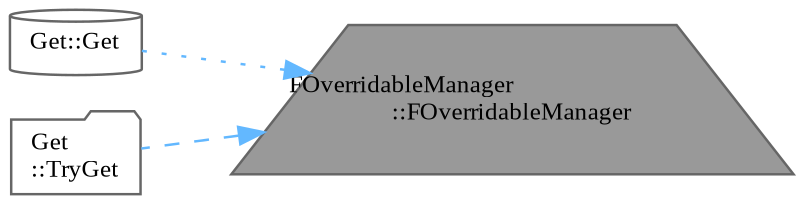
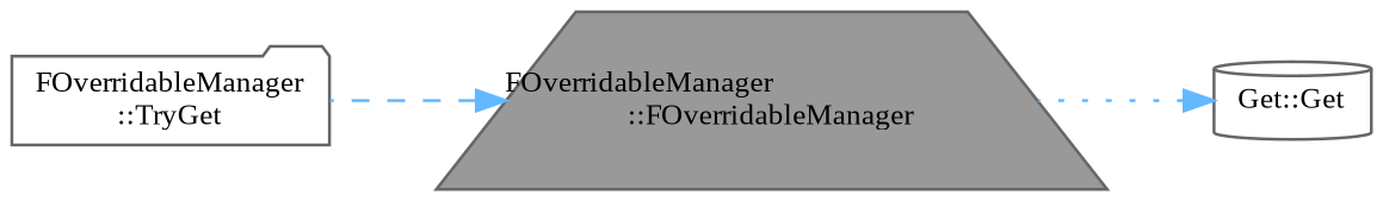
  digraph {
    fontname="Liberation Serif"
    rankdir=RL
    node [color=grey40 fillcolor=white fontname="Liberation Serif" fontsize=10 style=filled]
    edge [color=steelblue1 dir=back fontname="Liberation Serif" fontsize=10 labelfontname=Helvetica labelfontsize=10]
    n1 [color=gray40 fillcolor=grey60 fontcolor=black height=0.2 label="FOverridableManager\l::FOverridableManager" shape=trapezium width=0.4]
    n2 [height=0.2 label="Get::Get" shape=cylinder width=0.4]
-   n3 [height=0.2 label="Get\l::TryGet" shape=folder width=0.4]
-   n1 -> n2 [style=dotted]
+   n3 [height=0.2 label="FOverridableManager\l::TryGet" shape=folder width=0.4]
+   n2 -> n1 [style=dotted]
    n1 -> n3 [style=dashed]
  }
